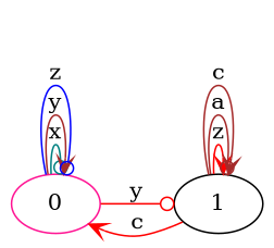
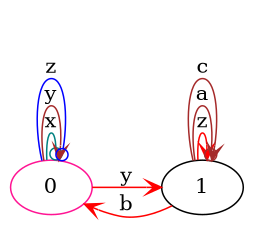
  digraph {
    rankdir=LR
    node [style=filled fillcolor=white]
    edge [color=brown arrowhead=vee]
    0 [color=deeppink]
    1 [color=black]
    0 -> 0 [label=x color=teal arrowhead=odot]
    0 -> 0 [label=y]
    0 -> 0 [label=z color=blue arrowhead=odot]
-   0 -> 1 [label=y color=red arrowhead=odot]
-   1 -> 0 [label=c color=red]
+   0 -> 1 [label=y color=red]
+   1 -> 0 [label=b color=red]
    1 -> 1 [label=z color=red]
    1 -> 1 [label=a arrowhead=odot]
    1 -> 1 [label=c]
  }
